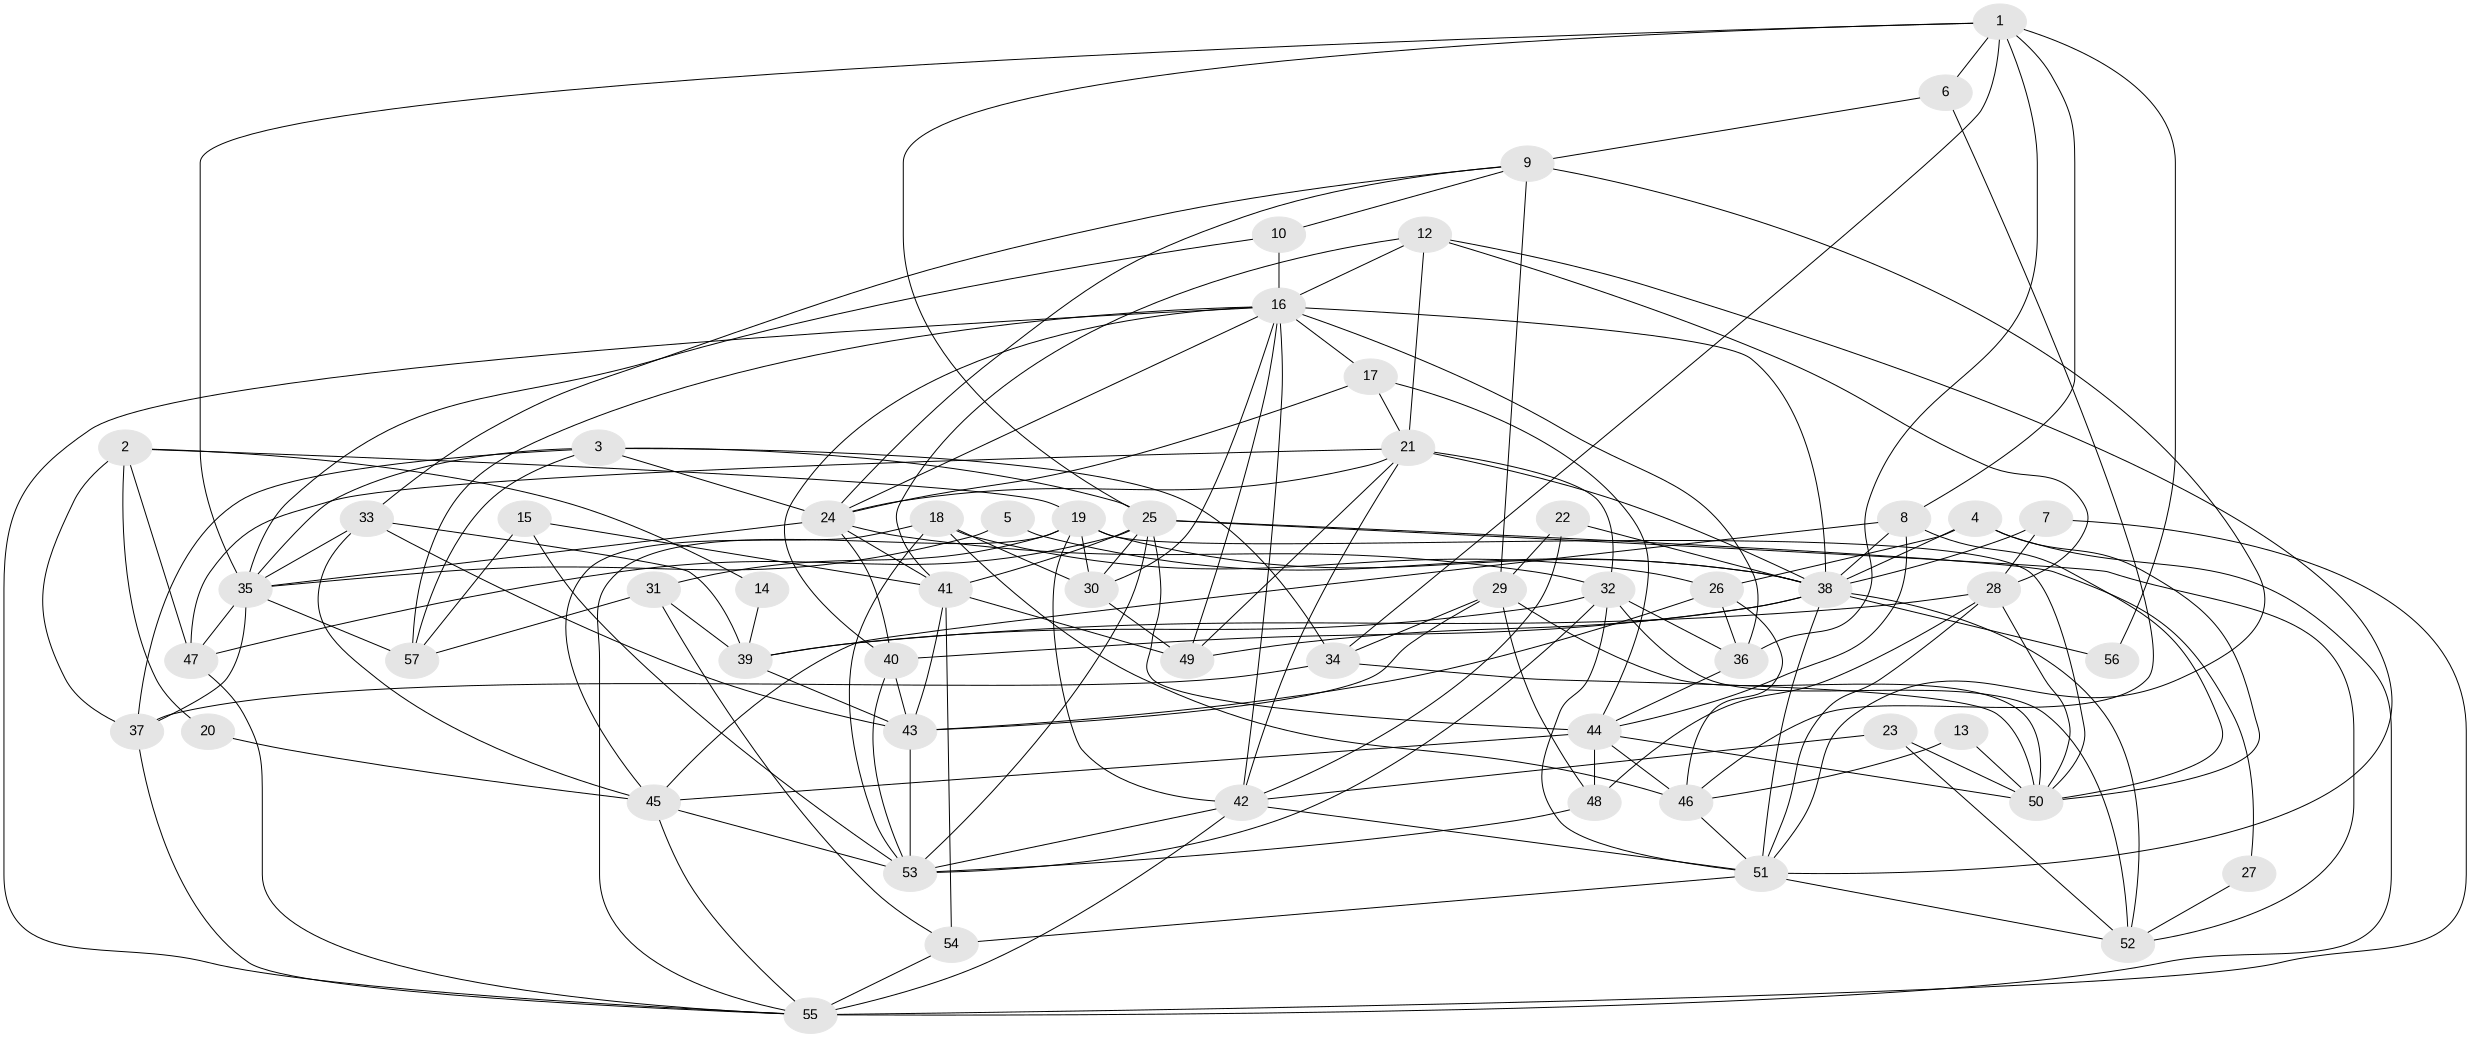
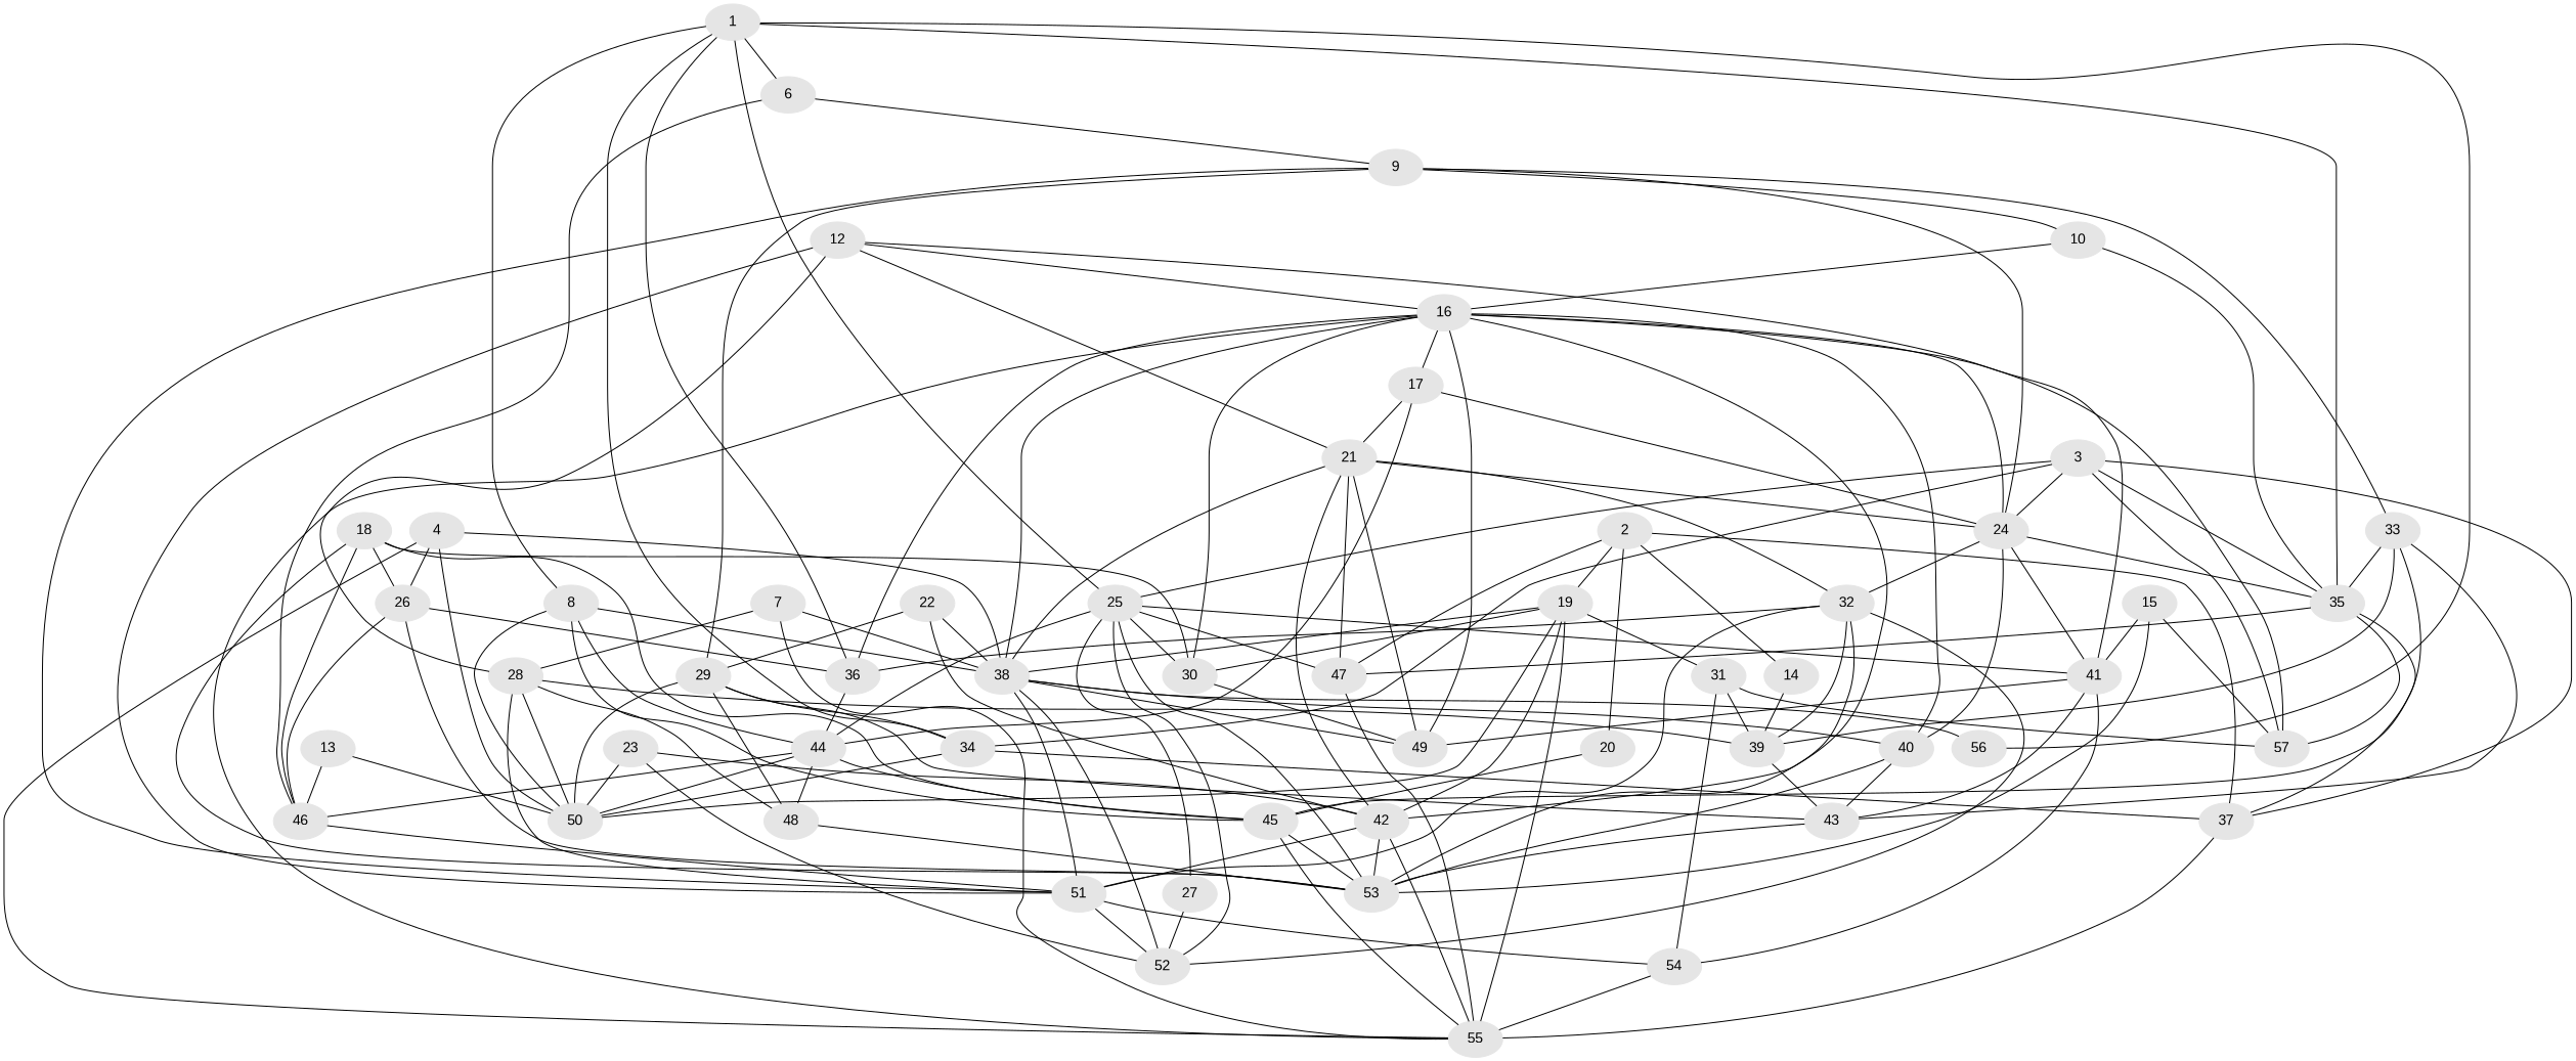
  graph {
    fontname="Liberation Sans"
    node [color=gray90 fontname="Liberation Sans" style=filled]
    edge [fontname="Liberation Sans" weight=1.0]
    1
    6
    8
    25
    34
    35
    36
    56
    9
    46
    38
    50
    44
    45
    47
    41
    53
    30
    52
    27
    37
    57
    2
    14
    19
    20
    39
    55
    42
    31
    3
    24
    40
    32
    4
    26
    43
    51
    49
-   5
    10
    29
    33
    7
    28
    48
    16
    54
    17
    12
    21
    13
    15
    18
    22
    23
    1 -- 6
    1 -- 8
    1 -- 25
    1 -- 34
    1 -- 35
    1 -- 36
    1 -- 56
    6 -- 9
    6 -- 46
    8 -- 38
    8 -- 50
    8 -- 44
    8 -- 45
    25 -- 44
    25 -- 47
    25 -- 41
    25 -- 53
    25 -- 30
    25 -- 52
    25 -- 27
    34 -- 50
    34 -- 37
    35 -- 47
    35 -- 37
    35 -- 57
    36 -- 44
    9 -- 24
    9 -- 51
    9 -- 10
    9 -- 29
    9 -- 33
    46 -- 51
    38 -- 56
    38 -- 52
    38 -- 40
    38 -- 51
    38 -- 49
    44 -- 46
    44 -- 50
    44 -- 45
    44 -- 48
    45 -- 53
    45 -- 55
    47 -- 55
    41 -- 43
    41 -- 49
    41 -- 54
    30 -- 49
    27 -- 52
    37 -- 55
    2 -- 47
    2 -- 37
    2 -- 14
    2 -- 19
    2 -- 20
    14 -- 39
    19 -- 38
    19 -- 50
    19 -- 30
    19 -- 55
    19 -- 42
    19 -- 31
    20 -- 45
    39 -- 43
    42 -- 53
    42 -- 55 [weight=2.0]
    42 -- 51
    31 -- 57
    31 -- 39
    31 -- 54
    3 -- 25
    3 -- 34
    3 -- 35
    3 -- 37
    3 -- 57
    3 -- 24
    24 -- 35
    24 -- 41
    24 -- 40
    24 -- 32
    40 -- 53
    40 -- 43
    32 -- 36
    32 -- 53
    32 -- 52
    32 -- 39
    32 -- 51
    4 -- 38
    4 -- 50
    4 -- 55
    4 -- 26
    26 -- 36
    26 -- 46
-   26 -- 43
+   26 -- 53
    43 -- 53
    51 -- 52
    51 -- 54
-   5 -- 35
-   5 -- 38
    10 -- 35
    10 -- 16
    29 -- 34
    29 -- 50
    29 -- 43
    29 -- 48
    33 -- 35
    33 -- 45
    33 -- 39
    33 -- 43
    7 -- 38
    7 -- 55
    7 -- 28
    28 -- 50
    28 -- 39
    28 -- 51
    28 -- 48
    48 -- 53
    16 -- 36
    16 -- 38
    16 -- 30
    16 -- 57
    16 -- 55
    16 -- 42
    16 -- 24
    16 -- 40
    16 -- 49
    16 -- 17
    54 -- 55
    17 -- 44
    17 -- 24
    17 -- 21
    12 -- 41
    12 -- 51
    12 -- 28
    12 -- 16
    12 -- 21
    21 -- 38
    21 -- 47
    21 -- 42
    21 -- 24
    21 -- 32
    21 -- 49
    13 -- 46
    13 -- 50
    15 -- 41
    15 -- 53
    15 -- 57
    18 -- 46
    18 -- 45
    18 -- 53
    18 -- 30
    18 -- 26
    22 -- 38
    22 -- 42
    22 -- 29
    23 -- 50
    23 -- 52
    23 -- 42
  }
